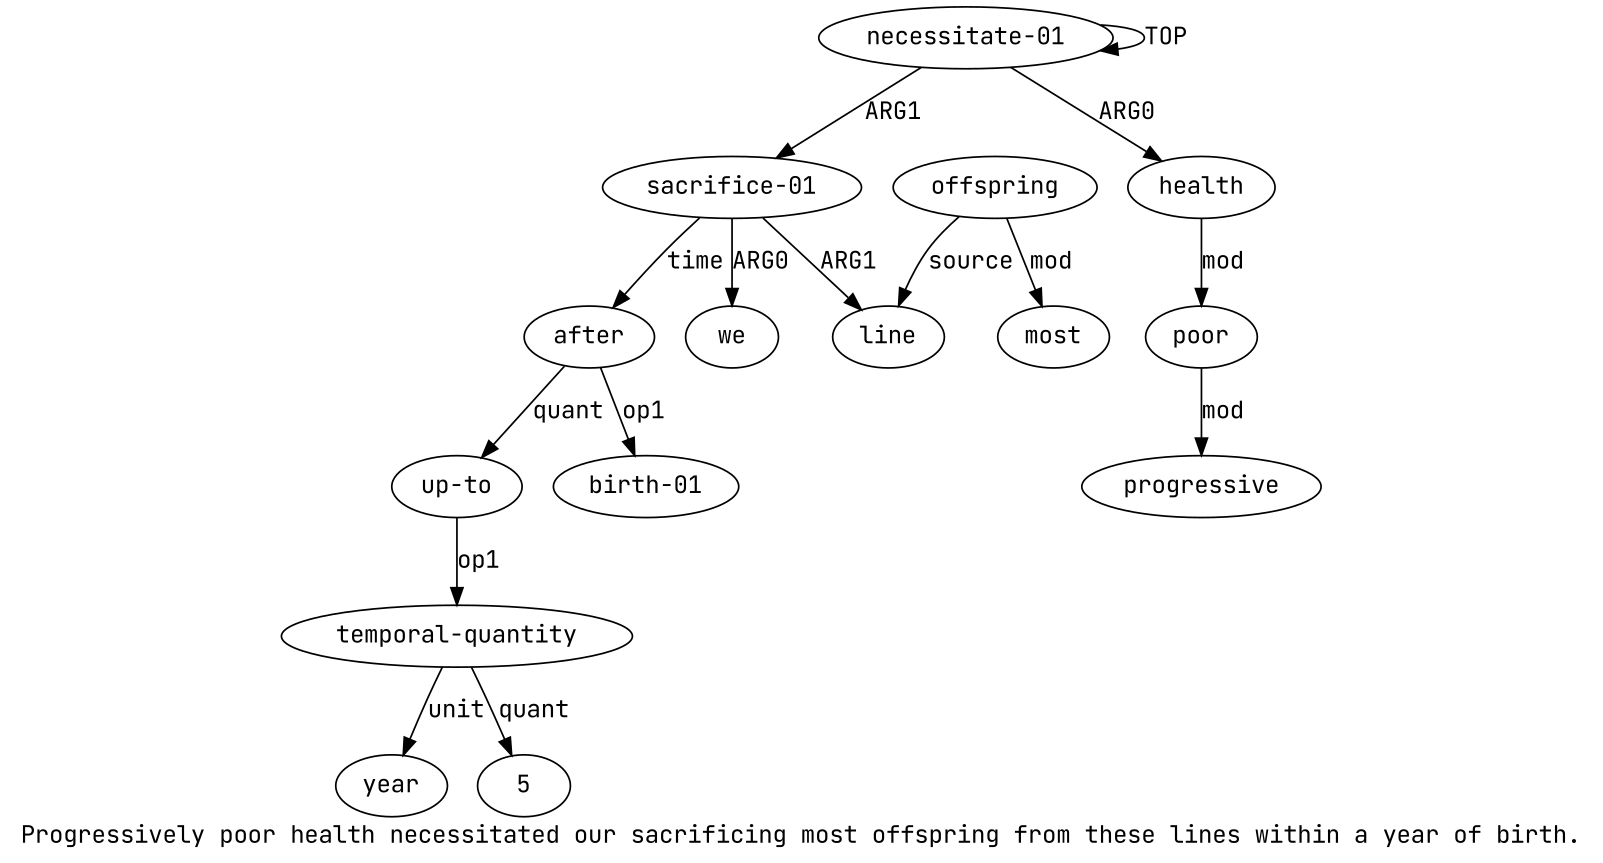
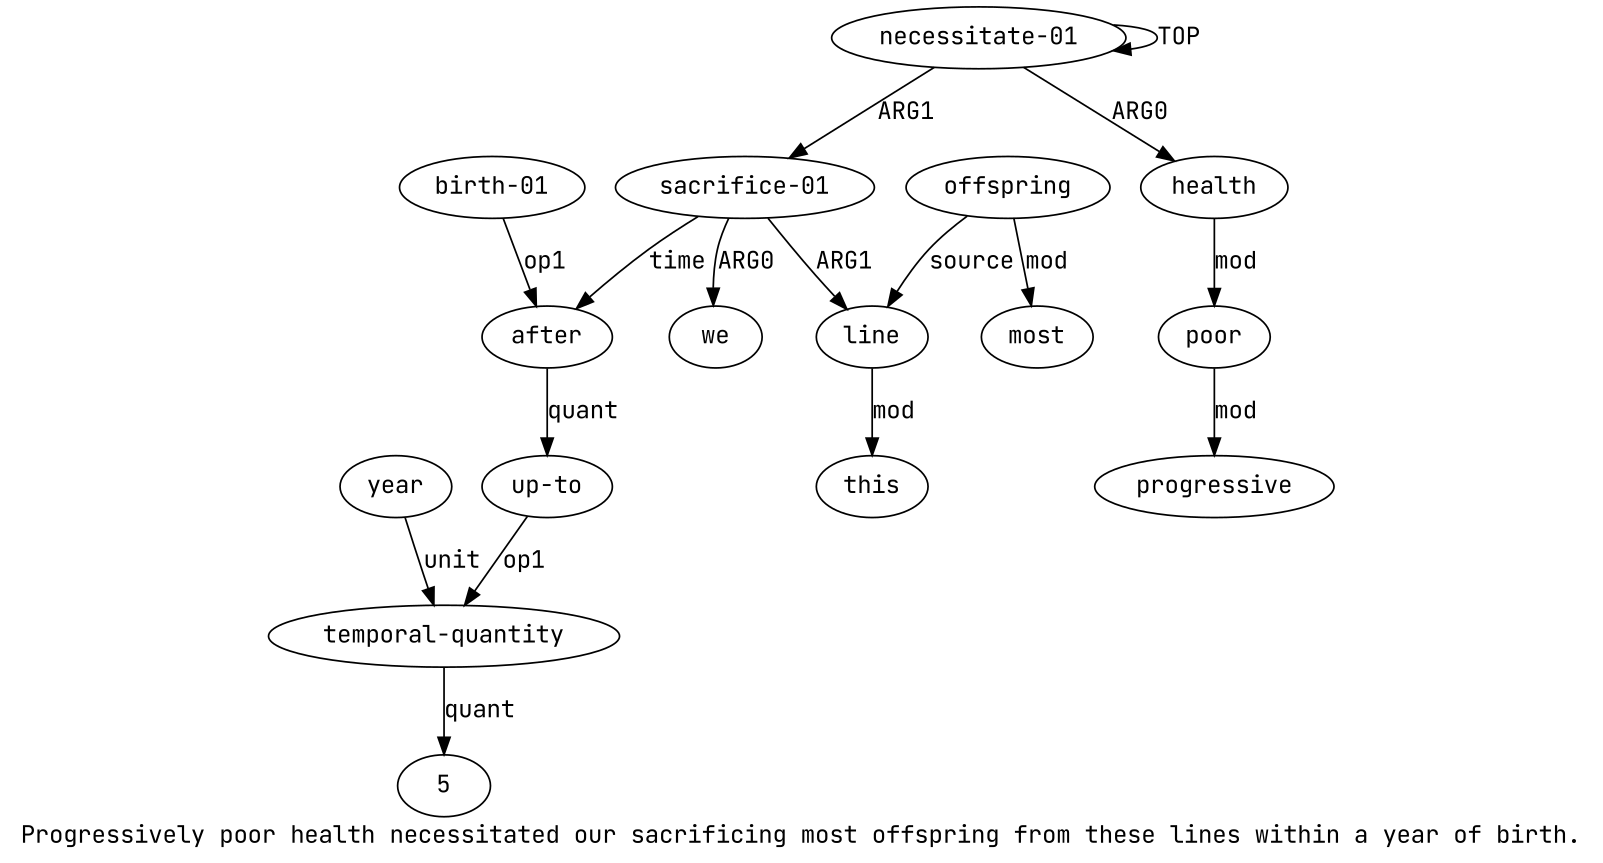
  digraph {
    fontname="JetBrains Mono"
    label="Progressively poor health necessitated our sacrificing most offspring from these lines within a year of birth."
    node [color=black fontname="JetBrains Mono"]
    edge [color=black fontname="JetBrains Mono" gold_label=mod test_label=mod]
    n1 [gold_ind=14 gold_label=year label=year test_ind=14 test_label=year]
    n2 [gold_ind=-1 gold_label=1 label=5 test_ind=-1 test_label=1]
    n3 [gold_ind=11 gold_label="birth-01" label="birth-01" test_ind=11 test_label="birth-01"]
    n4 [gold_ind=10 gold_label=after label=after test_ind=10 test_label=after]
    n5 [gold_ind=12 gold_label="up-to" label="up-to" test_ind=12 test_label="up-to"]
    n6 [gold_ind=13 gold_label="temporal-quantity" label="temporal-quantity" test_ind=13 test_label="temporal-quantity"]
    n7 [gold_ind=1 gold_label=health label=health test_ind=1 test_label=health]
    n8 [gold_ind=2 gold_label=poor label=poor test_ind=2 test_label=poor]
    n9 [gold_ind=3 gold_label=progressive label=progressive test_ind=3 test_label=progressive]
    n10 [gold_ind=0 gold_label="necessitate-01" label="necessitate-01" test_ind=0 test_label="necessitate-01"]
    n11 [gold_ind=4 gold_label="sacrifice-01" label="sacrifice-01" test_ind=4 test_label="sacrifice-01"]
    n12 [gold_ind=5 gold_label=we label=we test_ind=5 test_label=we]
    n13 [gold_ind=8 gold_label=line label=line test_ind=8 test_label=line]
    n14 [gold_ind=6 gold_label=offspring label=offspring test_ind=6 test_label=offspring]
    n15 [gold_ind=7 gold_label=most label=most test_ind=7 test_label=most]
-   n4 -> n3 [gold_label=op1 label=op1 test_label=op1]
+   n16 [gold_ind=9 gold_label=this label=this test_ind=9 test_label=this]
+   n3 -> n4 [gold_label=op1 label=op1 test_label=op1]
    n4 -> n5 [gold_label=quant label=quant test_label=quant]
    n5 -> n6 [gold_label=op1 label=op1 test_label=op1]
-   n6 -> n1 [gold_label=unit label=unit test_label=unit]
+   n1 -> n6 [gold_label=unit label=unit test_label=unit]
    n6 -> n2 [gold_label=quant label=quant test_label=quant]
    n7 -> n8 [label=mod]
    n8 -> n9 [label=mod]
    n10 -> n7 [gold_label=ARG0 label=ARG0 test_label=ARG0]
    n10 -> n10 [gold_label=TOP label=TOP test_label=TOP]
    n10 -> n11 [gold_label=ARG1 label=ARG1 test_label=ARG1]
    n11 -> n4 [gold_label=time label=time test_label=time]
    n11 -> n12 [gold_label=ARG0 label=ARG0 test_label=ARG0]
    n11 -> n13 [gold_label=ARG1 label=ARG1 test_label=ARG1]
+   n13 -> n16 [label=mod]
    n14 -> n13 [gold_label=source label=source test_label=source]
    n14 -> n15 [label=mod]
  }
